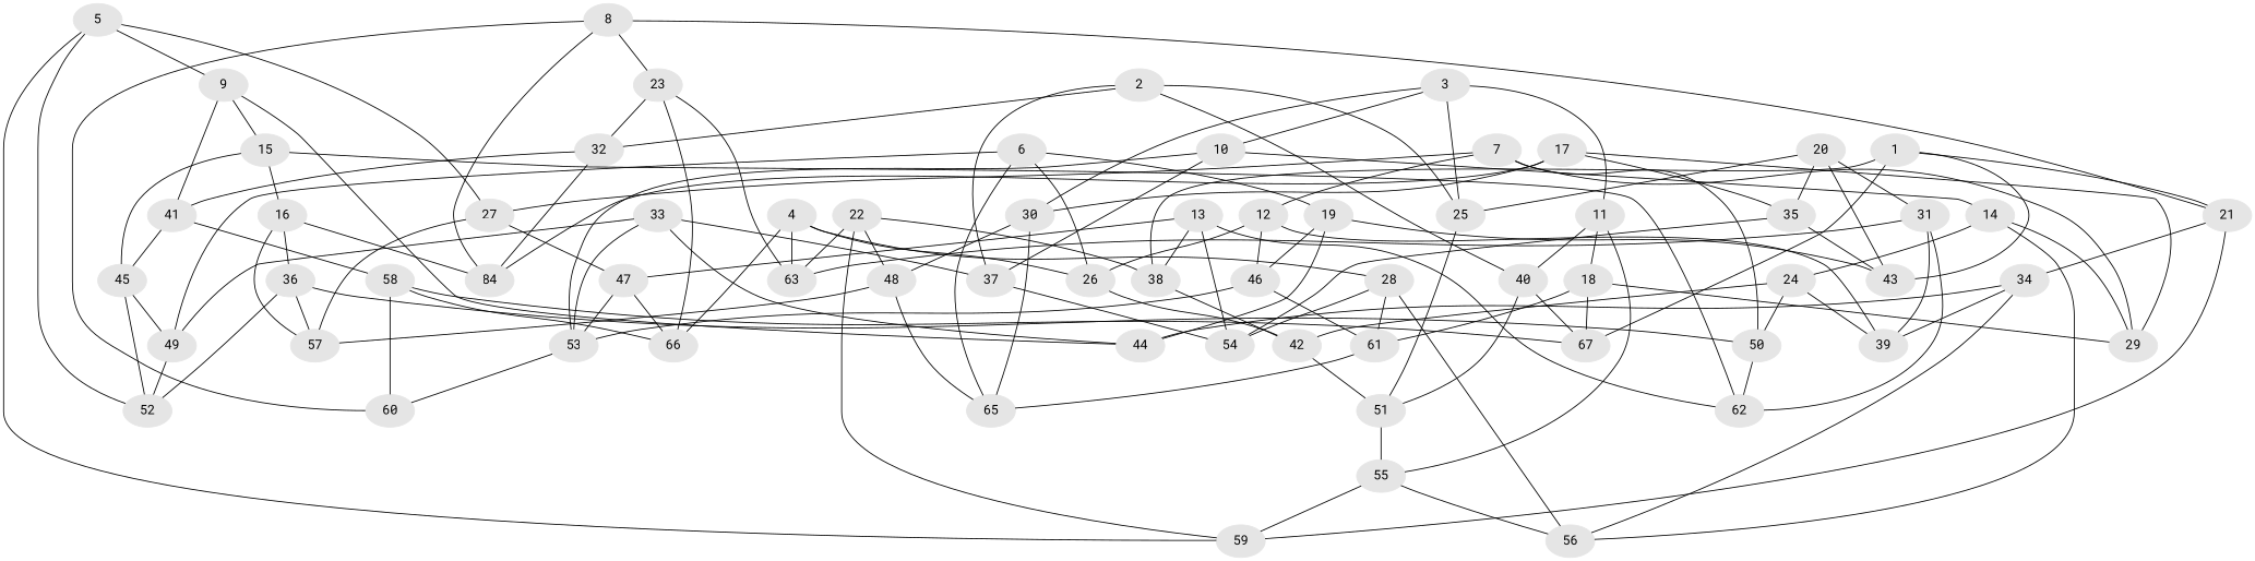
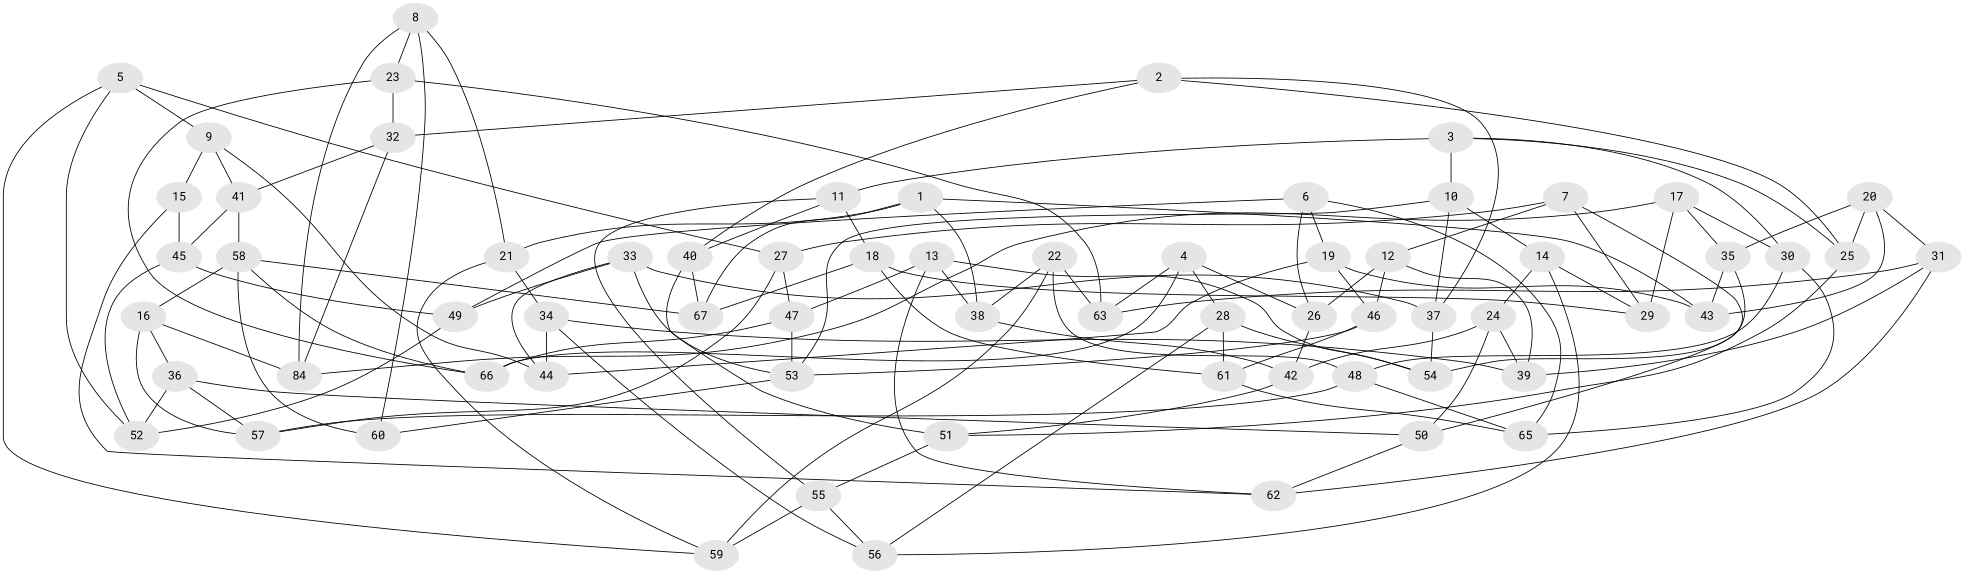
  graph {
    fontname="Roboto Mono"
    node [color=gray90 fontname="Roboto Mono" style=filled]
    edge [fontname="Roboto Mono"]
    1
    21
    38
    43
    67
    59
    34
    42
    2
    25
    32
    37
    40
    51
    n15 [label=84]
    41
    54
    3
    10
    11
    30
    14
    53
    18
    55
    65
    48
    4
    26
    28
    63
    66
    56
    61
    5
    9
    27
    52
    15
    44
    47
    57
    6
    19
    49
    46
    7
    12
    29
    50
    39
    62
    8
    23
    60
    16
    45
    58
    24
    13
    36
    17
    35
    20
    31
    22
    33
    1 -- 21
    1 -- 38
    1 -- 43
    1 -- 67
    21 -- 59
    21 -- 34
    38 -- 42
    34 -- 56
    34 -- 44
    34 -- 39
    42 -- 51
    2 -- 25
    2 -- 32
    2 -- 37
    2 -- 40
    25 -- 51
    32 -- n15
    32 -- 41
    37 -- 54
    40 -- 67
    40 -- 51
    51 -- 55
    41 -- 45
    41 -- 58
    3 -- 25
    3 -- 10
    3 -- 11
    3 -- 30
    10 -- 37
    10 -- 14
    10 -- 53
    11 -- 40
    11 -- 18
    11 -- 55
    30 -- 65
    30 -- 48
    14 -- 56
    14 -- 29
    14 -- 24
    53 -- 60
    18 -- 67
    18 -- 61
    18 -- 29
    55 -- 59
    55 -- 56
    48 -- 65
    48 -- 57
    4 -- 26
    4 -- 28
    4 -- 63
    4 -- 66
    26 -- 42
    28 -- 54
    28 -- 56
    28 -- 61
    61 -- 65
    5 -- 59
    5 -- 9
    5 -- 27
    5 -- 52
    9 -- 41
    9 -- 15
    9 -- 44
    27 -- 47
    27 -- 57
    15 -- 62
-   15 -- 16
+   58 -- 16
    15 -- 45
    47 -- 53
    47 -- 66
    6 -- 65
    6 -- 26
    6 -- 19
    6 -- 49
    19 -- 43
    19 -- 44
    19 -- 46
    49 -- 52
    46 -- 53
    46 -- 61
    7 -- 27
    7 -- 12
    7 -- 29
    7 -- 50
    12 -- 26
    12 -- 46
    12 -- 39
    50 -- 62
    8 -- 21
    8 -- n15
    8 -- 23
    8 -- 60
    23 -- 32
    23 -- 63
    23 -- 66
    16 -- n15
    16 -- 57
    16 -- 36
    45 -- 52
    45 -- 49
    58 -- 67
    58 -- 66
    58 -- 60
    24 -- 42
    24 -- 50
    24 -- 39
    13 -- 38
    13 -- 54
    13 -- 47
    13 -- 62
    36 -- 52
    36 -- 57
    36 -- 50
    17 -- n15
    17 -- 30
    17 -- 29
    17 -- 35
    35 -- 43
    35 -- 54
    20 -- 43
    20 -- 25
    20 -- 35
    20 -- 31
    31 -- 63
    31 -- 39
    31 -- 62
    22 -- 38
    22 -- 59
    22 -- 48
    22 -- 63
    33 -- 37
    33 -- 53
    33 -- 44
    33 -- 49
  }
